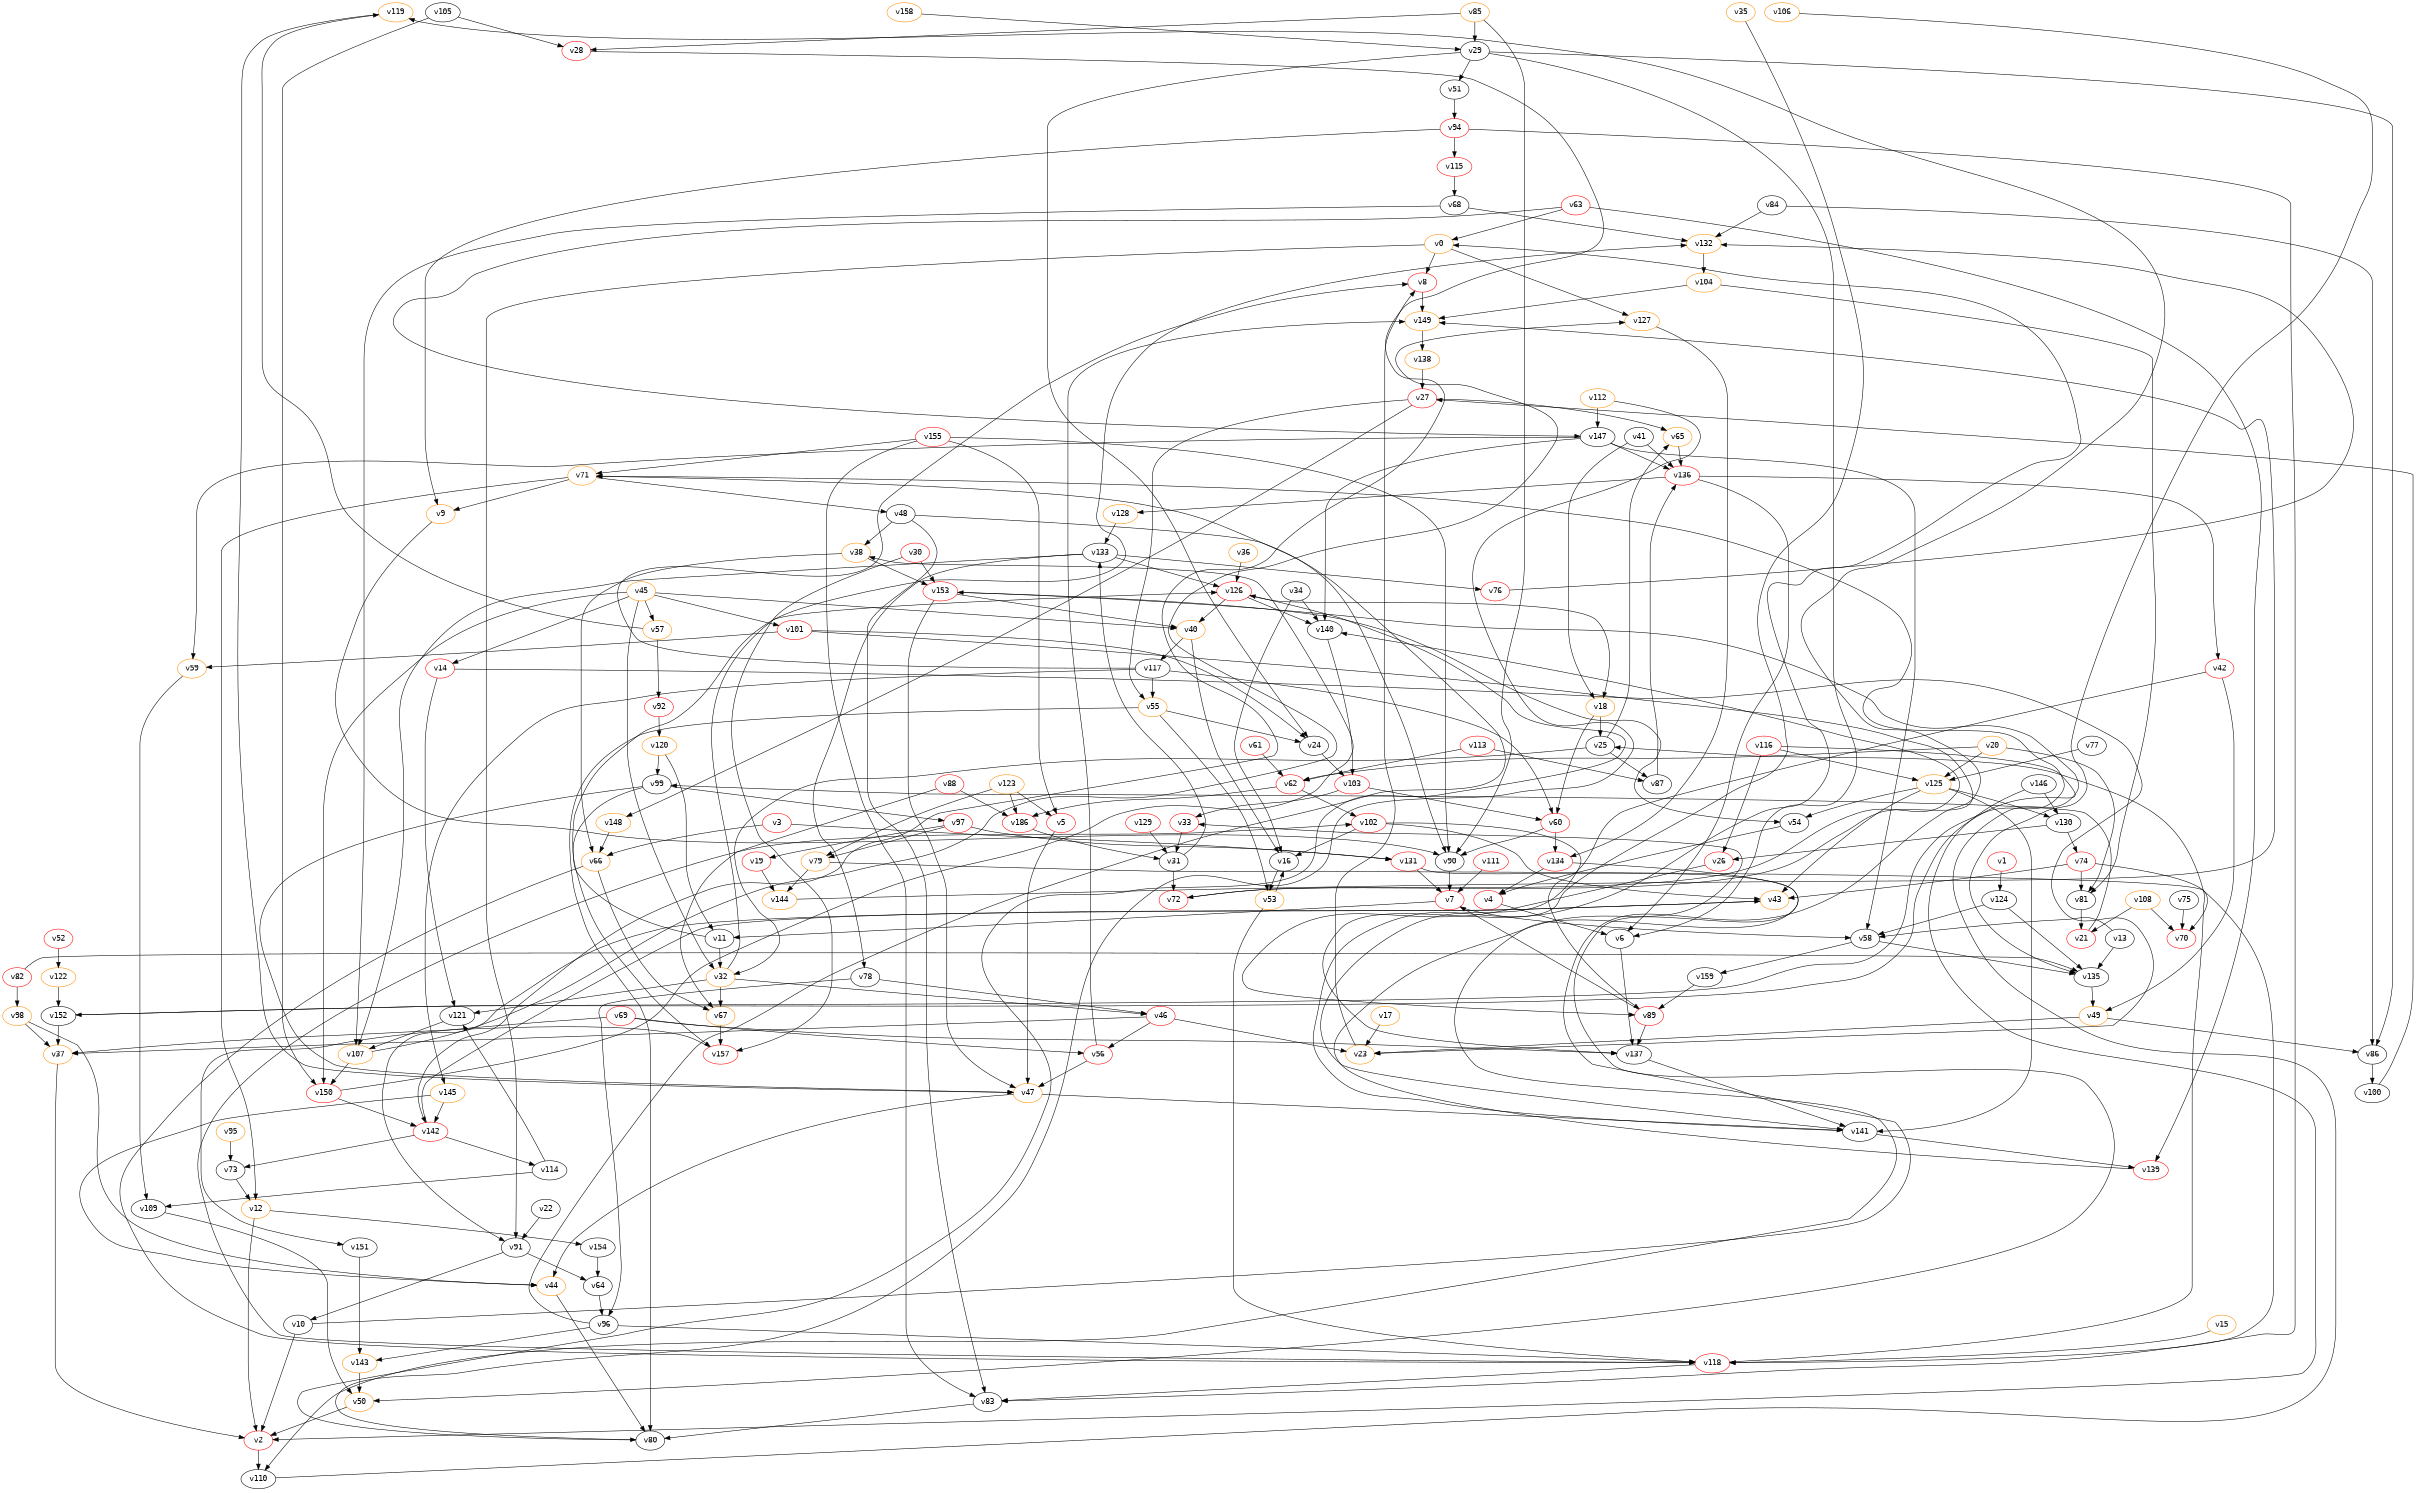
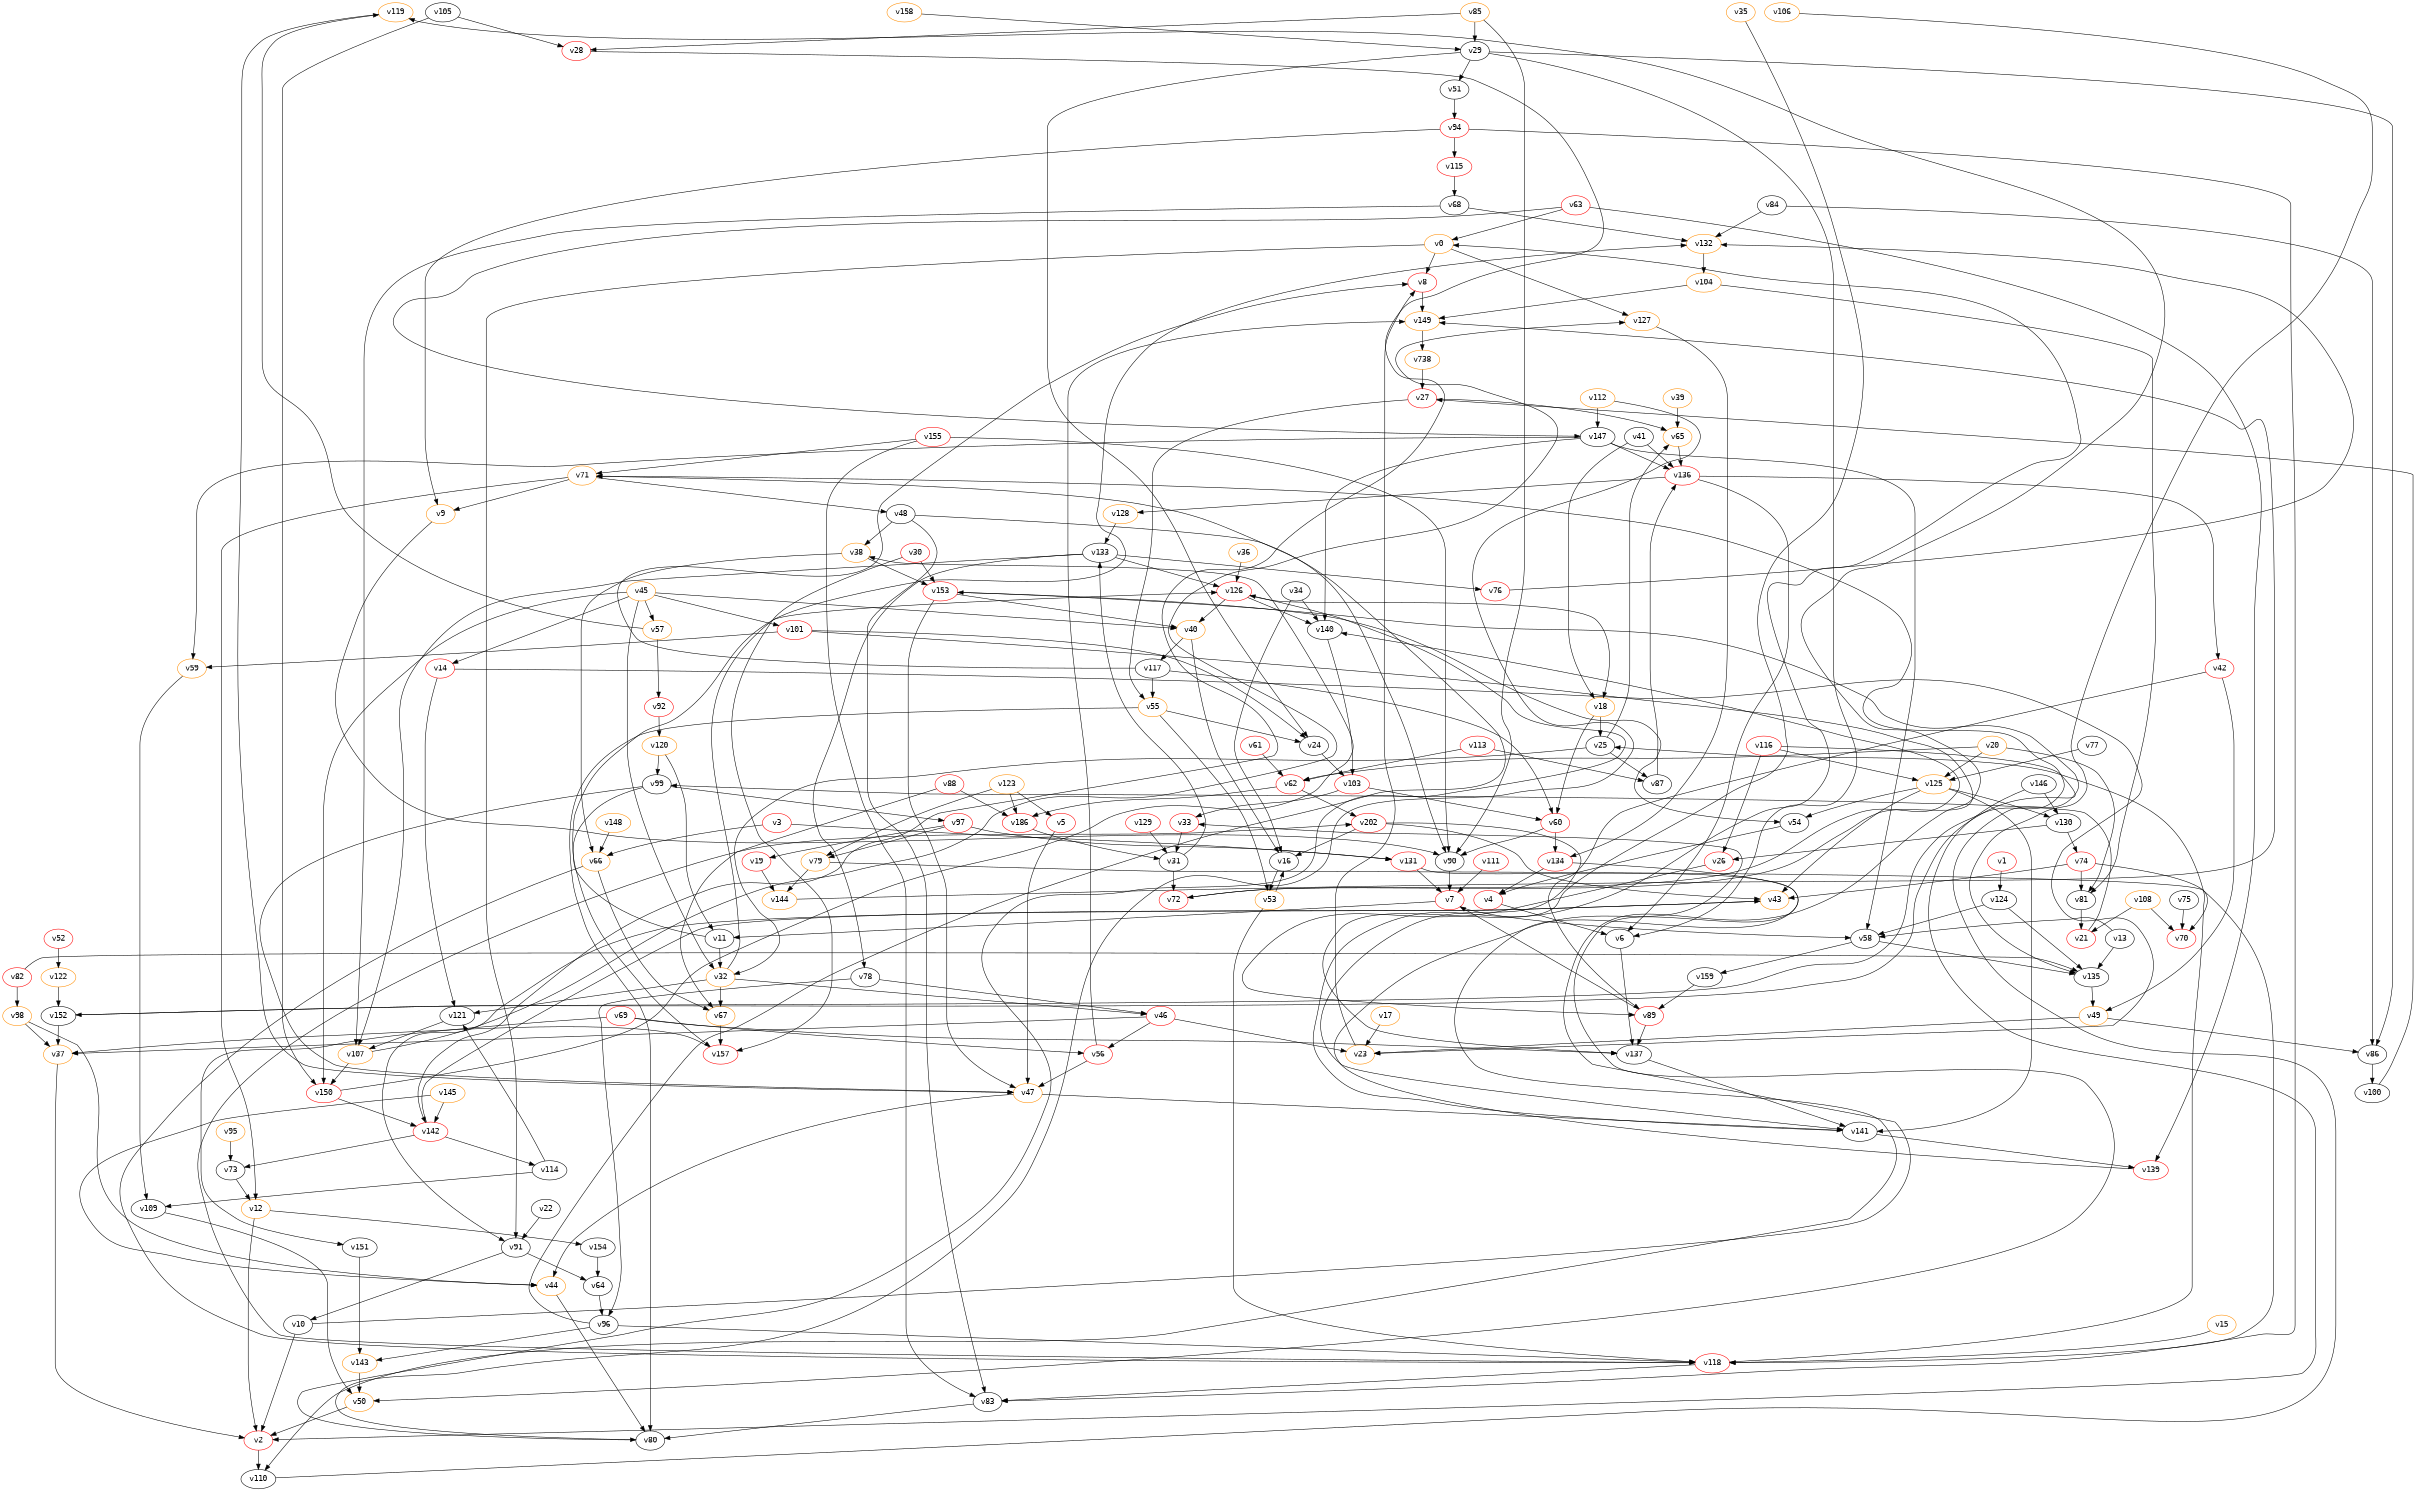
  digraph {
    fontname="DejaVu Sans Mono"
    node [color=red fontname="DejaVu Sans Mono" player=1]
    edge [fontname="DejaVu Sans Mono"]
    v0 [color=darkorange player=0]
    v8 [player=0]
    v91 [color=black]
    v127 [color=darkorange]
    v149 [color=darkorange player=0]
    v10 [color=black]
    v64 [color=black player=0]
    v134 [player=0]
    v124 [color=black]
    v1
    v58 [color=black player=0]
    v135 [color=black]
    v2 [player=0]
    v110 [color=black player=0]
    v153 [player=0]
    v3 [player=0]
    v66 [color=darkorange]
    v131
    v118 [player=0]
    v67 [color=darkorange]
    v7
    v50 [color=darkorange player=0]
    v4 [player=0]
    v6 [color=black player=0]
    v137 [color=black]
    v47 [color=darkorange player=0]
    v5
    v44 [color=darkorange]
    v141 [color=black player=0]
    v11 [color=black]
    v32 [color=darkorange]
    v132 [color=darkorange]
    v159 [color=black]
-   v138 [color=darkorange player=0]
+   v138 [color=darkorange player=0 label=v738]
    v9 [color=darkorange]
    v90 [color=black]
    v119 [color=darkorange]
    v121 [color=black]
    v46
    v126 [player=0]
    v104 [color=darkorange player=0]
    v12 [color=darkorange player=0]
    v154 [color=black player=0]
    v13 [color=black player=0]
    v49 [color=darkorange player=0]
    v23 [color=darkorange player=0]
    v14
    v107 [color=darkorange player=0]
    v15 [color=darkorange]
    v25 [color=black]
    v83 [color=black]
-   v102 [player=0]
+   v102 [player=0 label=v202]
    v16 [color=black player=0]
    v53 [color=darkorange player=0]
    v17 [color=darkorange player=0]
    v18 [color=darkorange]
    v60
    v65 [color=darkorange]
    v87 [color=black player=0]
    v19 [player=0]
    v144 [color=darkorange player=0]
    v20 [color=darkorange]
    v62
    v81 [color=black player=0]
    v125 [color=darkorange player=0]
    n66 [label=v186 player=0]
    v21 [player=0]
    v43 [color=darkorange player=0]
    v54 [color=black]
    v130 [color=black]
    v99 [color=black player=0]
    v157 [player=0]
    v97
    v22 [color=black player=0]
    v24 [color=black]
    v103
    v33 [player=0]
    v136
    v26
    v89
    v27
    v55 [color=darkorange]
    v148 [color=darkorange player=0]
    v80 [color=black player=0]
    v28
    v142
    v73 [color=black]
    v114 [color=black]
    v29 [color=black player=0]
    v51 [color=black player=0]
    v86 [color=black player=0]
    v94 [player=0]
    v37 [color=darkorange player=0]
    v30
    v40 [color=darkorange]
    v31 [color=black player=0]
    v72
    v133 [color=black]
    v140 [color=black]
    v76
    v78 [color=black]
    v56
    v34 [color=black]
    v35 [color=darkorange]
    v36 [color=darkorange player=0]
    v38 [color=darkorange]
+   v39 [color=darkorange]
    v117 [color=black]
    v145 [color=darkorange]
    v41 [color=black player=0]
    v42
    v128 [color=darkorange]
    v45 [color=darkorange]
    v57 [color=darkorange player=0]
    v101
    v150 [player=0]
    v92
    v59 [color=darkorange player=0]
    v139 [player=0]
    v48 [color=black]
    v100 [color=black player=0]
    v115 [player=0]
    v122 [color=darkorange]
    v52
    v152 [color=black player=0]
    v120 [color=darkorange player=0]
    v109 [color=black player=0]
    v61 [player=0]
    v63 [player=0]
    v147 [color=black]
    v96 [color=black]
    v71 [color=darkorange player=0]
    v143 [color=darkorange]
    v68 [color=black player=0]
    v69 [player=0]
    v151 [color=black player=0]
    v74 [player=0]
    v75 [color=black player=0]
    v70
    v77 [color=black]
    v79 [color=darkorange]
    v82
    v98 [color=darkorange]
    v84 [color=black]
    v85 [color=darkorange player=0]
    v88
    v95 [color=darkorange]
    v105 [color=black player=0]
    v106 [color=darkorange player=0]
    v108 [color=darkorange]
    v111
    v112 [color=darkorange player=0]
    v113 [player=0]
    v116
    v123 [color=darkorange]
    v129 [player=0]
    v146 [color=black player=0]
    v155
    v158 [color=darkorange player=0]
    v0 -> v8
    v0 -> v91
    v0 -> v127
    v8 -> v149
    v91 -> v10
    v91 -> v64
    v127 -> v134
    v149 -> v138
    v10 -> v2
    v10 -> v119 [constraint="t mod 3 == 2"]
    v64 -> v96
    v134 -> v110 [constraint="t < 11"]
    v134 -> v4
    v124 -> v58
    v124 -> v135
    v1 -> v124
    v58 -> v135
    v58 -> v159
    v135 -> v49
    v2 -> v110
    v110 -> v153 [constraint="t >= 5"]
    v153 -> v47
    v153 -> v54 [constraint="t < 6"]
    v153 -> v40
    v3 -> v66
    v3 -> v131
    v66 -> v118 [constraint="t >= 2"]
    v66 -> v67
    v131 -> v7
    v131 -> v50 [constraint="t >= 2"]
    v118 -> v25
    v118 -> v83
    v118 -> v102 [constraint="t >= 3"]
    v67 -> v157
    v7 -> v58
    v7 -> v11
    v50 -> v2
    v4 -> v6
    v6 -> v137
    v137 -> v141
    v47 -> v44
    v47 -> v141
    v5 -> v47
    v44 -> v80
    v141 -> v0 [constraint="t >= 5"]
    v141 -> v139
    v11 -> v32
    v11 -> v132 [constraint="t < 15"]
    v32 -> v67
    v32 -> v121
    v32 -> v46
    v32 -> v126
    v132 -> v104
    v159 -> v89
    v138 -> v27
    v9 -> v90 [constraint="t >= 4"]
    v90 -> v7
    v119 -> v47 [constraint="t mod 2 == 1"]
    v121 -> v107
    v46 -> v23
    v46 -> v37
    v46 -> v56
    v126 -> v18
    v126 -> v40
    v126 -> v140
    v104 -> v149
    v104 -> v81
    v12 -> v2
    v12 -> v154
    v154 -> v64
    v13 -> v58 [constraint="t < 8"]
    v13 -> v135
    v49 -> v23
    v49 -> v86
    v23 -> v8
    v14 -> v121
    v14 -> v23 [constraint="t < 14"]
    v107 -> v127 [constraint="t mod 2 == 0"]
    v107 -> v150
    v15 -> v118
    v25 -> v32
    v25 -> v65
    v25 -> v87
    v83 -> v80
    v102 -> v141 [constraint="t mod 3 == 0"]
    v102 -> v16
    v102 -> v43
    v16 -> v53
    v53 -> v118
    v53 -> v16
    v17 -> v23
    v18 -> v25
    v18 -> v60
    v60 -> v134
    v60 -> v90
    v65 -> v136
    v87 -> v136
    v19 -> v144
    v144 -> v149 [constraint="t mod 3 == 1"]
    v20 -> v62
    v20 -> v81
    v20 -> v125
    v62 -> v102
    v62 -> n66
    v81 -> v21
    v125 -> v141
    v125 -> v43
    v125 -> v54
    v125 -> v130
    n66 -> v31
    v21 -> v99 [constraint="t mod 4 == 2"]
    v43 -> v91 [constraint="t < 12"]
    v54 -> v4
    v130 -> v26
    v130 -> v74
    v99 -> v47 [constraint="t < 15"]
    v99 -> v157
    v99 -> v97
    v157 -> v37 [constraint="t mod 4 == 3"]
    v97 -> v131
    v97 -> v19 [constraint="t < 10"]
    v97 -> v79
    v22 -> v91
    v24 -> v103
    v103 -> v60
    v103 -> v33
    v33 -> v31
    v136 -> v6
    v136 -> v42
    v136 -> v128
    v26 -> v89 [constraint="t >= 3"]
    v89 -> v7
    v89 -> v137
    v27 -> v65
    v27 -> v55
-   v27 -> v148 [constraint="t mod 2 == 0"]
    v55 -> v53
    v55 -> v24
    v55 -> v80
    v148 -> v66
    v80 -> v126 [constraint="t mod 4 == 2"]
    v28 -> v142 [constraint="t < 15"]
    v142 -> v43 [constraint="t mod 5 == 4"]
    v142 -> v73
    v142 -> v114
    v73 -> v12
    v114 -> v121
    v114 -> v109 [constraint="t >= 4"]
    v29 -> v6
    v29 -> v24
    v29 -> v51
    v29 -> v86
    v51 -> v94
    v86 -> v100
    v94 -> v9
    v94 -> v83
    v94 -> v115
    v37 -> v2
    v30 -> v153
    v30 -> v157
    v40 -> v16
    v40 -> v117
    v31 -> v72
    v31 -> v133
    v72 -> v140 [constraint="t >= 5"]
    v133 -> v126
    v133 -> v107
    v133 -> v76
    v133 -> v78
    v140 -> v103
    v76 -> v132 [constraint="t < 8"]
    v78 -> v46
    v78 -> v96
    v56 -> v149
    v56 -> v47
    v34 -> v16
    v34 -> v140
    v35 -> v137 [constraint="t mod 4 == 0"]
    v36 -> v126
    v38 -> v153
    v38 -> v66
+   v39 -> v65
    v117 -> v8 [constraint="t >= 5"]
    v117 -> v60
    v117 -> v55
-   v117 -> v145
    v145 -> v44 [constraint="t mod 3 == 1"]
    v145 -> v142
    v41 -> v18
    v41 -> v136
    v42 -> v49
    v42 -> v89 [constraint="t < 11"]
    v128 -> v133
    v45 -> v32
    v45 -> v14
    v45 -> v40
    v45 -> v57
    v45 -> v101
    v45 -> v150
    v57 -> v119 [constraint="t >= 1"]
    v57 -> v92
    v101 -> v24
    v101 -> v72 [constraint="t < 9"]
    v101 -> v59
    v150 -> v142
    v150 -> v38 [constraint="t < 15"]
    v92 -> v120
    v59 -> v109
    v139 -> v33 [constraint="t < 8"]
    v48 -> v90
    v48 -> v83
    v48 -> v38
    v100 -> v27 [constraint="t >= 1"]
    v115 -> v68
    v122 -> v152
    v52 -> v122
    v152 -> v37
    v152 -> v71 [constraint="t mod 5 == 4"]
    v120 -> v11
    v120 -> v99
    v109 -> v50
    v61 -> v62
    v63 -> v0
    v63 -> v139
    v63 -> v147 [constraint="t < 13"]
    v147 -> v58
    v147 -> v136
    v147 -> v140
    v147 -> v59
    v96 -> v118
    v96 -> v71 [constraint="t < 9"]
    v96 -> v143
    v71 -> v9
    v71 -> v12
    v71 -> v48
    v143 -> v50
    v68 -> v132
    v68 -> v107
    v69 -> v137
    v69 -> v56 [constraint="t < 13"]
    v69 -> v151
    v151 -> v143
    v74 -> v118
    v74 -> v81
    v74 -> v43
    v75 -> v70
    v77 -> v125
    v79 -> v144
    v79 -> v70 [constraint="t mod 2 == 1"]
    v82 -> v135 [constraint="t < 13"]
    v82 -> v98
    v98 -> v44 [constraint="t >= 4"]
    v98 -> v37
    v84 -> v132
    v84 -> v86
    v85 -> v90
    v85 -> v28
    v85 -> v29
    v88 -> v67
    v88 -> n66
    v95 -> v73
    v105 -> v28
    v105 -> v150
    v106 -> v135 [constraint="t mod 2 == 1"]
    v108 -> v21
    v108 -> v70
    v111 -> v7
    v112 -> v80 [constraint="t < 10"]
    v112 -> v147
    v113 -> v87
    v113 -> v62
    v116 -> v125
    v116 -> v26
    v116 -> v152 [constraint="t mod 5 == 2"]
    v123 -> v5
    v123 -> n66
    v123 -> v79
    v129 -> v31
    v146 -> v2 [constraint="t < 15"]
    v146 -> v130
-   v155 -> v5
    v155 -> v90
    v155 -> v83
    v155 -> v71
    v158 -> v29 [constraint="t mod 5 == 4"]
  }
